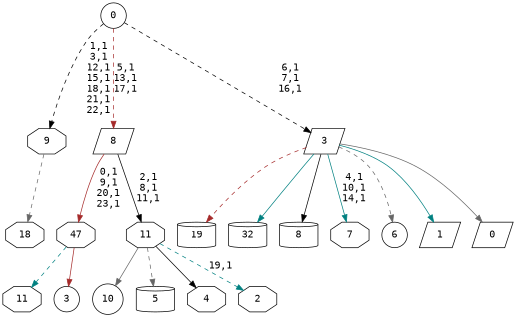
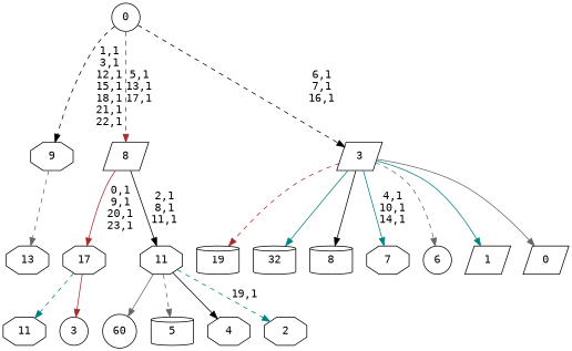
  digraph {
    fontname="DejaVu Sans Mono"
    node [fontname="DejaVu Sans Mono" shape=octagon]
    edge [color=gray40 fontname="DejaVu Sans Mono" style=solid]
    n1 [label=19 shape=cylinder]
-   n2 [label=18]
+   n2 [label=13]
    n3 [label=32 shape=cylinder]
    n4 [label=11]
-   n5 [label=10 shape=circle]
+   n5 [label=60 shape=circle]
    n6 [label=9]
    n7 [label=8 shape=cylinder]
    n8 [label=7]
    n9 [label=6 shape=circle]
    n10 [label=5 shape=cylinder]
    n11 [label=4]
    n12 [label=3 shape=circle]
-   17 [label=47]
+   17
    n14 [label=2]
    11
    8 [shape=parallelogram]
    n17 [label=1 shape=parallelogram]
    n18 [label=0 shape=parallelogram]
    3 [shape=parallelogram]
    0 [shape=circle]
    n6 -> n2 [style=dashed]
    17 -> n4 [color=teal style=dashed]
    17 -> n12 [color=brown]
    11 -> n5
    11 -> n10 [style=dashed]
    11 -> n11 [color=black]
    11 -> n14 [color=teal label="19,1" style=dashed]
    8 -> 17 [color=brown label="0,1\n9,1\n20,1\n23,1"]
    8 -> 11 [color=black label="2,1\n8,1\n11,1"]
    3 -> n1 [color=brown style=dashed]
    3 -> n3 [color=teal]
    3 -> n7 [color=black]
    3 -> n8 [color=teal label="4,1\n10,1\n14,1"]
    3 -> n9 [style=dashed]
    3 -> n17 [color=teal]
    3 -> n18
    0 -> n6 [color=black label="1,1\n3,1\n12,1\n15,1\n18,1\n21,1\n22,1" style=dashed]
    0 -> 8 [color=brown label="5,1\n13,1\n17,1" style=dashed]
    0 -> 3 [color=black label="6,1\n7,1\n16,1" style=dashed]
  }
